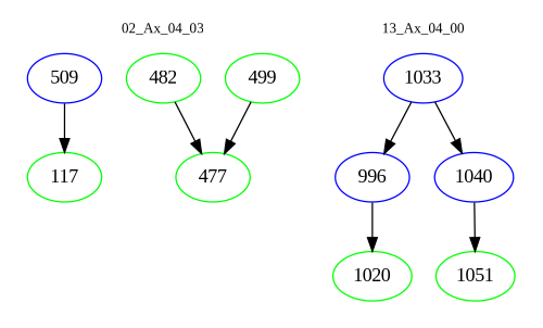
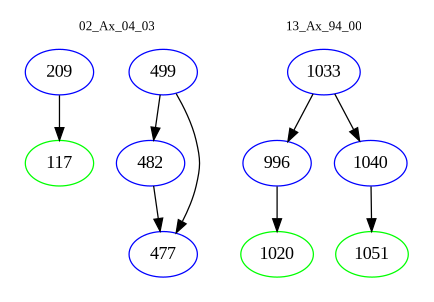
  digraph {
    fontname="Liberation Serif"
    node [color=blue fontname="Liberation Serif"]
    edge [color=black fontname="Liberation Serif"]
-   n1 [color=green label=499]
-   n2 [color=green label=482]
-   n3 [label=509]
-   n4 [color=green label=477]
+   n1 [label=499]
+   n2 [label=482]
+   n3 [label=209]
+   n4 [label=477]
    n5 [color=green label=117]
    n6 [label=1033]
    n7 [label=996]
    n8 [label=1040]
    n9 [color=green label=1020]
    n10 [color=green label=1051]
    subgraph cluster_1 {
      color=white
      fontsize=10
      label="02_Ax_04_03"
      n1
      n2
      n3
      n4
      n5
    }
    subgraph cluster_2 {
      color=white
      fontsize=10
-     label="13_Ax_04_00"
+     label="13_Ax_94_00"
      n6
      n7
      n8
      n9
      n10
    }
+   n1 -> n2
    n1 -> n4
    n2 -> n4
    n3 -> n5
    n6 -> n7
    n6 -> n8
    n7 -> n9
    n8 -> n10
  }
